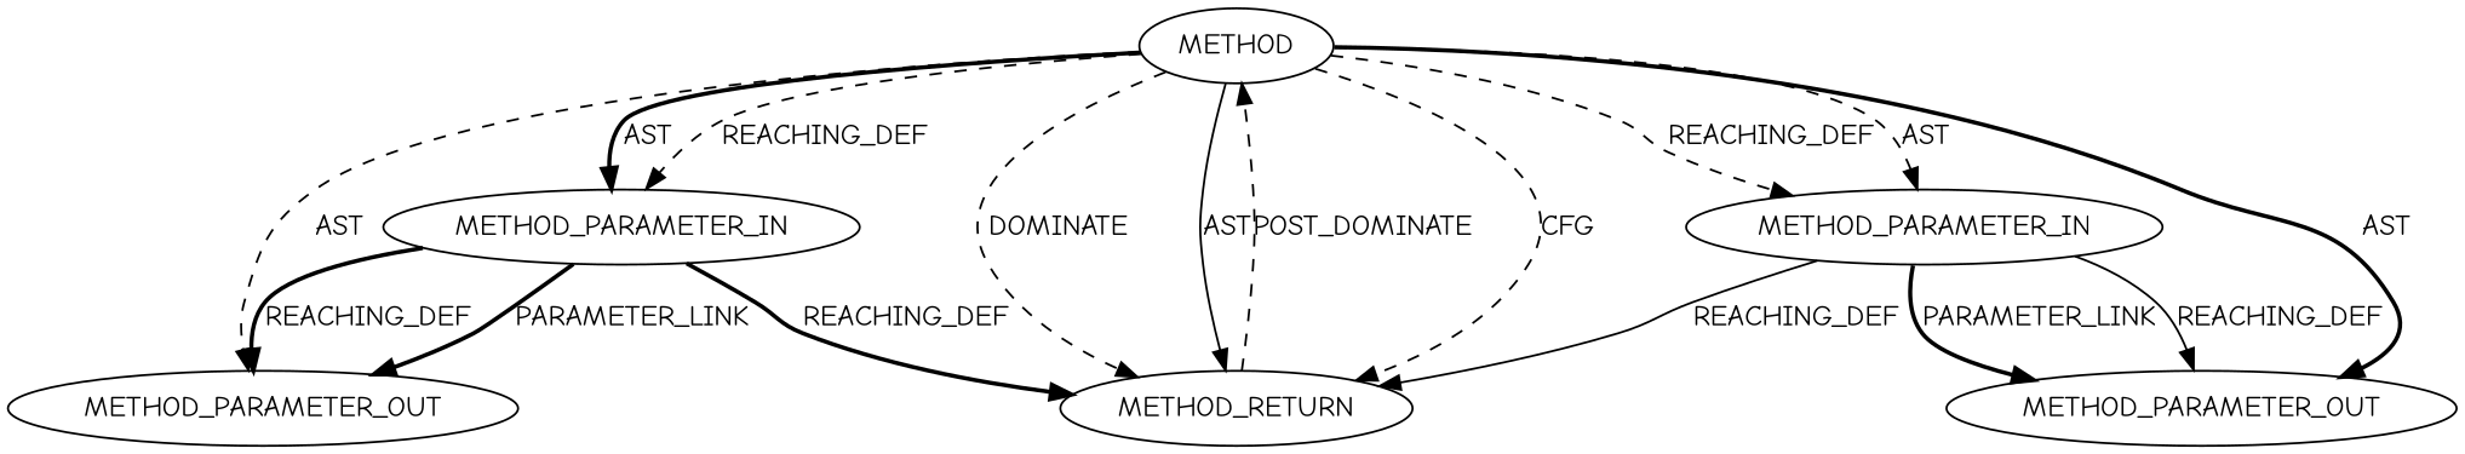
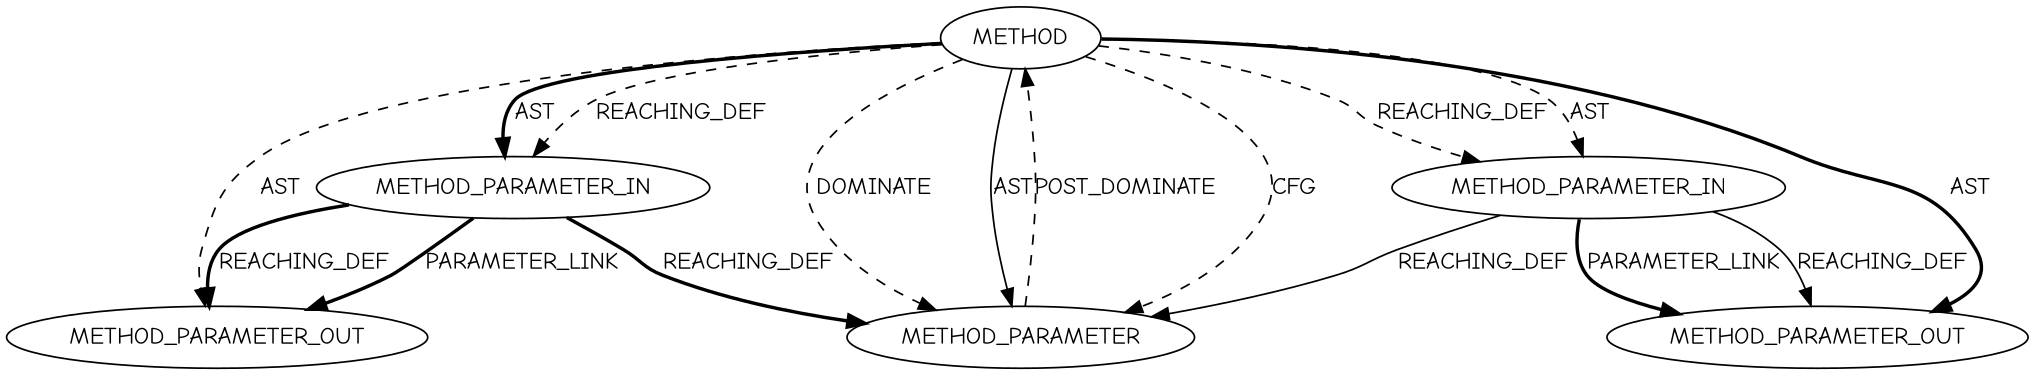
  digraph {
    fontname="Comic Neue"
    node [CODE=p2 NAME=p2 ORDER=2 fontname="Comic Neue" EVALUATION_STRATEGY=BY_VALUE IS_VARIADIC=false TYPE_FULL_NAME=ANY]
    edge [fontname="Comic Neue" style=dashed]
    n1 [AST_PARENT_FULL_NAME="<global>" AST_PARENT_TYPE=NAMESPACE_BLOCK CODE="<empty>" FILENAME="<empty>" FULL_NAME="<operator>.and" IS_EXTERNAL=true NAME="<operator>.and" ORDER=0 label=METHOD EVALUATION_STRATEGY="" IS_VARIADIC="" TYPE_FULL_NAME=""]
    n2 [INDEX=2 label=METHOD_PARAMETER_IN]
-   n3 [CODE=RET label=METHOD_RETURN NAME="" IS_VARIADIC=""]
+   n3 [CODE=RET label=METHOD_PARAMETER NAME="" IS_VARIADIC=""]
    n4 [INDEX=2 label=METHOD_PARAMETER_OUT]
    n5 [CODE=p1 INDEX=1 NAME=p1 ORDER=1 label=METHOD_PARAMETER_IN]
    n6 [CODE=p1 INDEX=1 NAME=p1 ORDER=1 label=METHOD_PARAMETER_OUT]
    n1 -> n2 [label=AST style=bold]
    n1 -> n2 [label=REACHING_DEF]
    n1 -> n3 [label=DOMINATE]
    n1 -> n3 [label=AST style=solid]
    n1 -> n3 [label=CFG]
    n1 -> n4 [label=AST]
    n1 -> n5 [label=REACHING_DEF]
    n1 -> n5 [label=AST]
    n1 -> n6 [label=AST style=bold]
    n2 -> n3 [VARIABLE=p2 label=REACHING_DEF style=bold]
    n2 -> n4 [VARIABLE=p2 label=REACHING_DEF style=bold]
    n2 -> n4 [label=PARAMETER_LINK style=bold]
    n3 -> n1 [label=POST_DOMINATE]
    n5 -> n3 [VARIABLE=p1 label=REACHING_DEF style=solid]
    n5 -> n6 [label=PARAMETER_LINK style=bold]
    n5 -> n6 [VARIABLE=p1 label=REACHING_DEF style=solid]
  }
